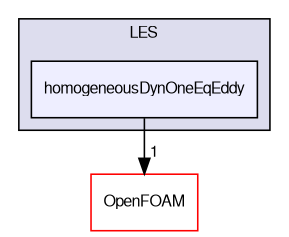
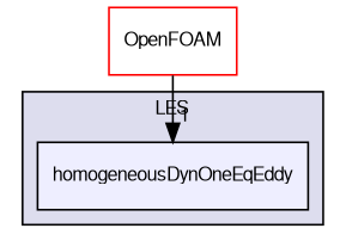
  digraph {
    compound=true
    node [fontname=FreeSans fontsize=10 shape=box]
    n1 [fillcolor="#eeeeff" label=homogeneousDynOneEqEddy pencolor=black style=filled]
    n2 [color=red label=OpenFOAM]
    subgraph cluster_1 {
      bgcolor="#ddddee"
      fontname=FreeSans
      fontsize=10
      label=LES
      pencolor=black
      n1
    }
-   n1 -> n2 [headlabel=1 labeldistance=1.5 labelfontname=FreeSans labelfontsize=10]
+   n2 -> n1 [headlabel=1 labeldistance=1.5 labelfontname=FreeSans labelfontsize=10]
  }
